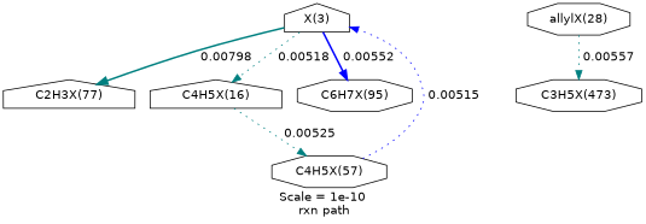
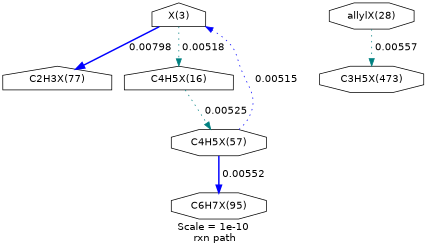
  digraph {
    fontname=Helvetica
    label="Scale = 1e-10\l rxn path"
    node [fontname=Helvetica shape=octagon]
    edge [arrowsize=1.01 color=teal fontname=Helvetica style=dotted]
    n1 [label="X(3)" shape=house]
    n2 [label="C2H3X(77)" shape=house]
    n3 [label="C4H5X(16)" shape=house]
    n4 [label="C6H7X(95)"]
    n5 [label="C4H5X(57)"]
    n6 [label="allylX(28)"]
    n7 [label="C3H5X(473)"]
-   n1 -> n2 [arrowsize=1.18 label=" 0.00798" style=bold]
+   n1 -> n2 [arrowsize=1.18 color=blue label=" 0.00798" style=bold]
    n1 -> n3 [label=" 0.00518"]
-   n1 -> n4 [arrowsize=1.04 color=blue label=" 0.00552" style=bold]
+   n5 -> n4 [arrowsize=1.04 color=blue label=" 0.00552" style=bold]
    n3 -> n5 [arrowsize=1.02 label=" 0.00525"]
    n5 -> n1 [color=blue label=" 0.00515"]
    n6 -> n7 [arrowsize=1.04 label=" 0.00557"]
  }
